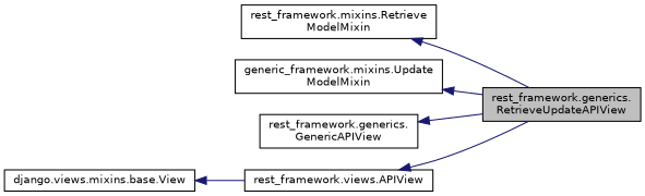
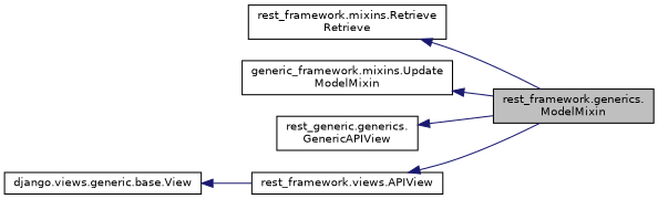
  digraph {
    rankdir=LR
    node [color=black fillcolor=white fontname=Helvetica fontsize=10 shape=record style=filled]
    edge [color=midnightblue dir=back fontname=Helvetica fontsize=10 labelfontname=Helvetica labelfontsize=10 style=solid]
-   n1 [fillcolor=grey75 fontcolor=black height=0.2 label="rest_framework.generics.\lRetrieveUpdateAPIView" width=0.4]
-   n2 [height=0.2 label="rest_framework.mixins.Retrieve\lModelMixin" width=0.4]
+   n1 [fillcolor=grey75 fontcolor=black height=0.2 label="rest_framework.generics.\lModelMixin" width=0.4]
+   n2 [height=0.2 label="rest_framework.mixins.Retrieve\lRetrieve" width=0.4]
    n3 [height=0.2 label="generic_framework.mixins.Update\lModelMixin" width=0.4]
-   n4 [height=0.2 label="rest_framework.generics.\lGenericAPIView" width=0.4]
+   n4 [height=0.2 label="rest_generic.generics.\lGenericAPIView" width=0.4]
    n5 [height=0.2 label="rest_framework.views.APIView" width=0.4]
-   n6 [height=0.2 label="django.views.mixins.base.View" width=0.4]
+   n6 [height=0.2 label="django.views.generic.base.View" width=0.4]
    n2 -> n1
    n3 -> n1
    n4 -> n1
    n5 -> n1
    n6 -> n5
  }
